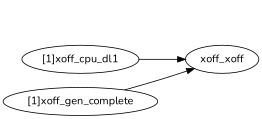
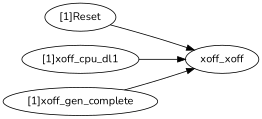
  strict digraph {
    fontname=Nunito
    rankdir=LR
    node [complexity=1 fontname=Nunito]
    edge [fontname=Nunito]
    n1 [complexity=0 importance=0.074185060532 label=xoff_xoff rank=0.0]
+   "[1]Reset" [importance=0.250637685696 rank=0.250637685696]
    "[1]xoff_cpu_dl1" [complexity=2 importance=0.117245057502 rank=0.0586225287512]
    "[1]xoff_gen_complete" [importance=0.176452625164 rank=0.176452625164]
+   "[1]Reset" -> n1
    "[1]xoff_cpu_dl1" -> n1
    "[1]xoff_gen_complete" -> n1
  }
